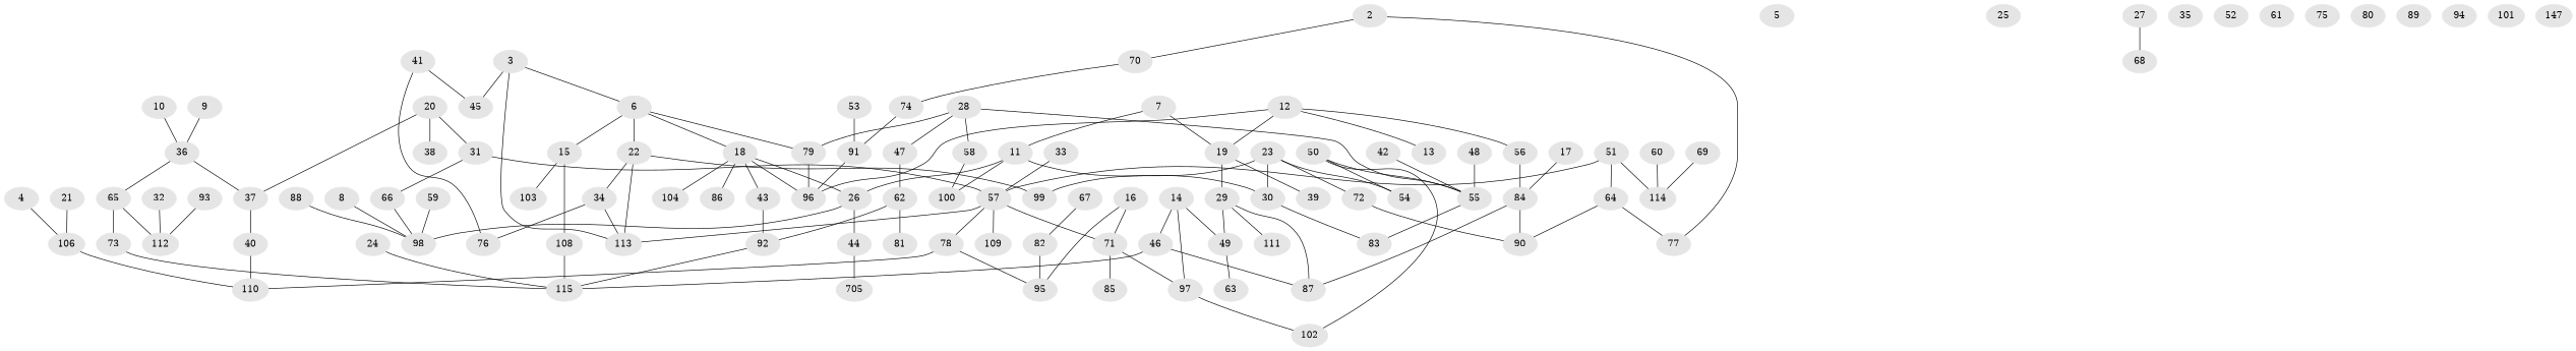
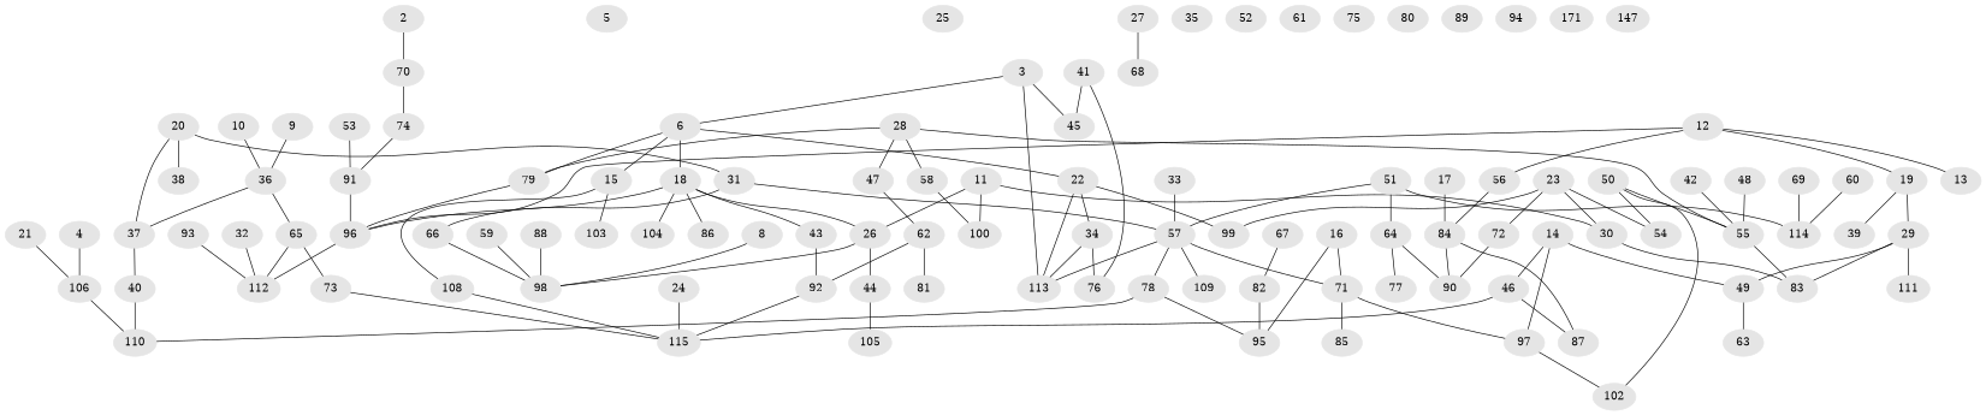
  graph {
    node [color=gray90 style=filled]
    21
    106
    23
    30
    99
    54
    72
    2
    70
    77
    74
    3
    6
    45
    113
    15
    18
    22
    79
    4
    110
    5
    103
    108
    26
    96
    43
    86
    104
    34
-   7
    11
    19
    100
    29
    39
    8
    98
    9
    36
    37
    65
    10
    44
    83
    12
    13
    56
    84
    112
    14
    46
    49
    97
    115
    87
    63
    102
    16
    71
    95
    85
    17
    90
    92
    111
    20
    31
    38
    57
    66
    40
    76
    24
    25
-   105 [label=705]
+   105
    27
    68
    28
    47
    55
    58
    62
    78
    109
    32
    33
    35
    73
    41
    42
    81
    48
    50
    51
    64
    114
    52
    53
    91
    59
    60
    61
    67
    82
    69
    75
    80
    88
    89
    93
    94
-   101
+   101 [label=171]
    n114 [label=147]
    21 -- 106
    106 -- 110
    23 -- 30
    23 -- 99
    23 -- 54
    23 -- 72
    30 -- 83
    72 -- 90
    2 -- 70
-   2 -- 77
    70 -- 74
    74 -- 91
    3 -- 6
    3 -- 45
    3 -- 113
    6 -- 15
    6 -- 18
    6 -- 22
    6 -- 79
    15 -- 103
    15 -- 108
    18 -- 26
    18 -- 96
    18 -- 43
    18 -- 86
    18 -- 104
    22 -- 99
    22 -- 113
    22 -- 34
    79 -- 96
    4 -- 106
    108 -- 115
    26 -- 98
    26 -- 44
+   96 -- 112
    43 -- 92
    34 -- 113
    34 -- 76
-   7 -- 11
-   7 -- 19
    11 -- 30
    11 -- 26
    11 -- 100
    19 -- 29
    19 -- 39
    29 -- 49
-   29 -- 87
+   29 -- 83
    29 -- 111
    8 -- 98
    9 -- 36
    36 -- 37
    36 -- 65
    37 -- 40
    65 -- 112
    65 -- 73
    10 -- 36
    44 -- 105
    12 -- 96
    12 -- 19
    12 -- 13
    12 -- 56
    56 -- 84
    84 -- 87
    84 -- 90
    14 -- 46
    14 -- 49
    14 -- 97
    46 -- 115
    46 -- 87
    49 -- 63
    97 -- 102
    16 -- 71
    16 -- 95
    71 -- 97
    71 -- 85
    17 -- 84
    92 -- 115
    20 -- 37
    20 -- 31
    20 -- 38
    31 -- 57
    31 -- 66
    57 -- 113
    57 -- 71
    57 -- 78
    57 -- 109
    66 -- 98
    40 -- 110
    24 -- 115
    27 -- 68
    28 -- 79
    28 -- 47
    28 -- 55
    28 -- 58
    47 -- 62
    55 -- 83
    58 -- 100
    62 -- 92
    62 -- 81
    78 -- 110
    78 -- 95
    32 -- 112
    33 -- 57
    73 -- 115
    41 -- 45
    41 -- 76
    42 -- 55
    48 -- 55
    50 -- 54
    50 -- 102
    50 -- 55
    51 -- 57
    51 -- 64
    51 -- 114
    64 -- 77
    64 -- 90
    53 -- 91
    91 -- 96
    59 -- 98
    60 -- 114
    67 -- 82
    82 -- 95
    69 -- 114
    88 -- 98
    93 -- 112
  }
